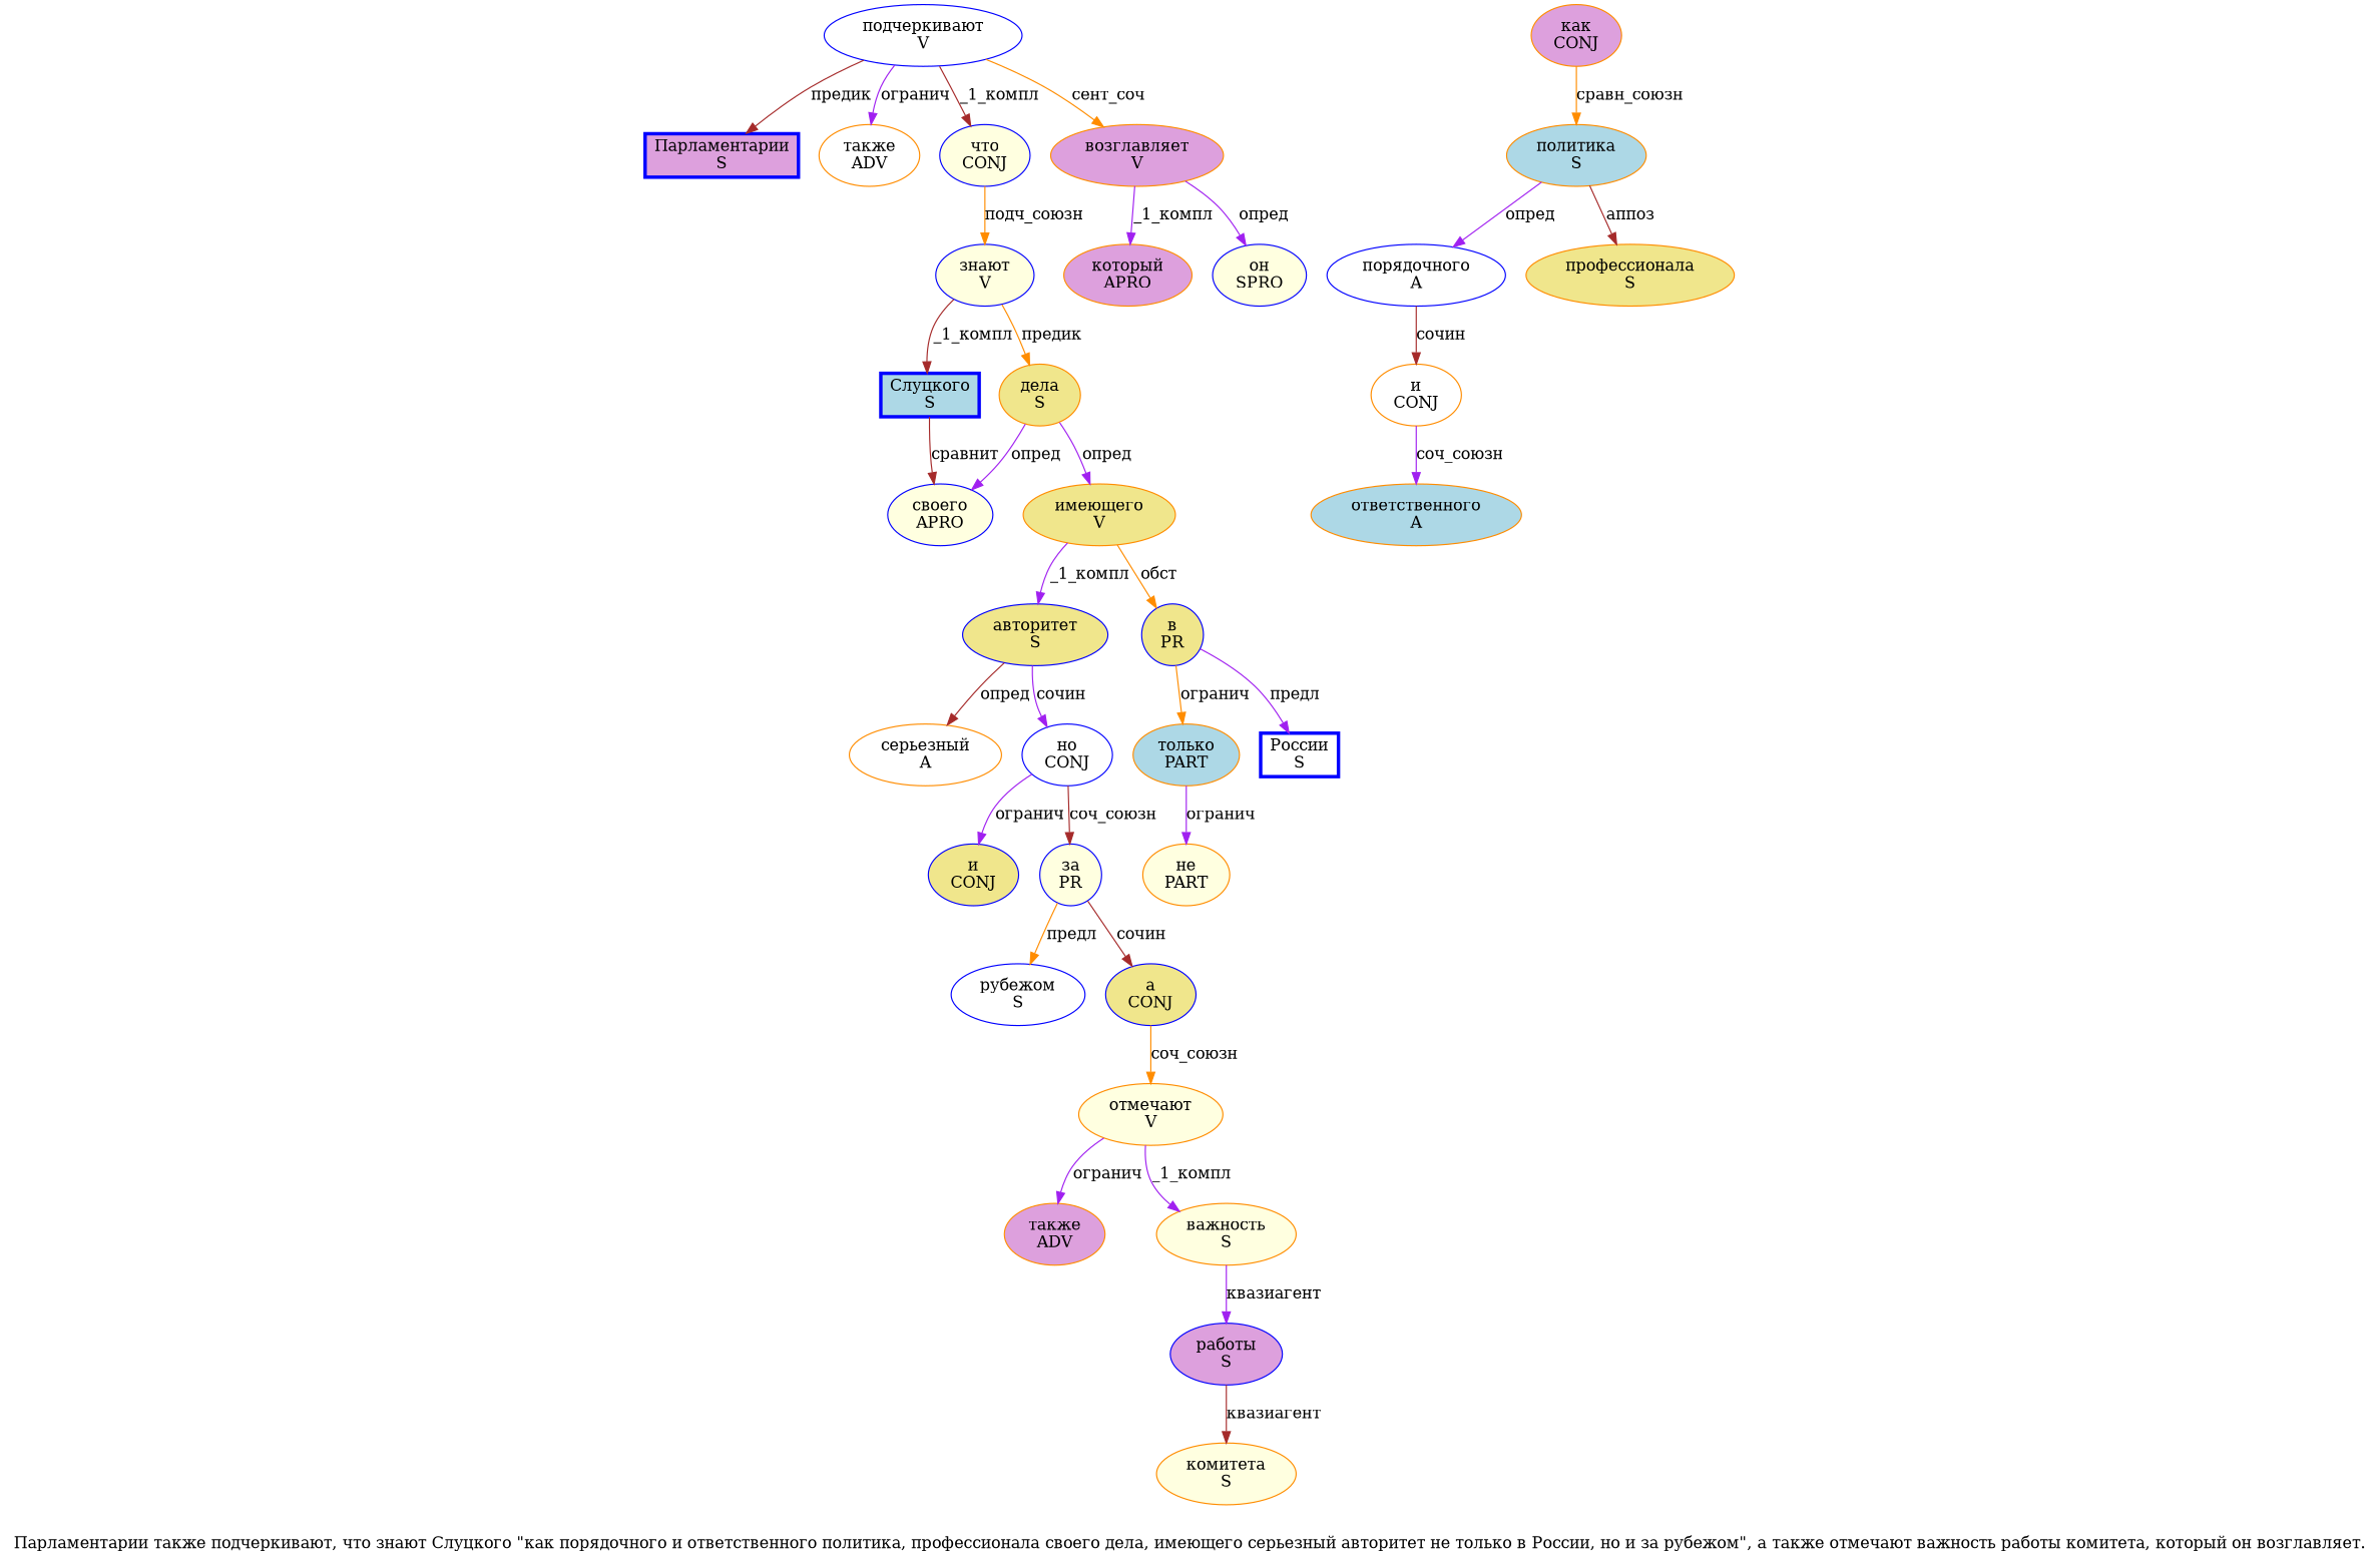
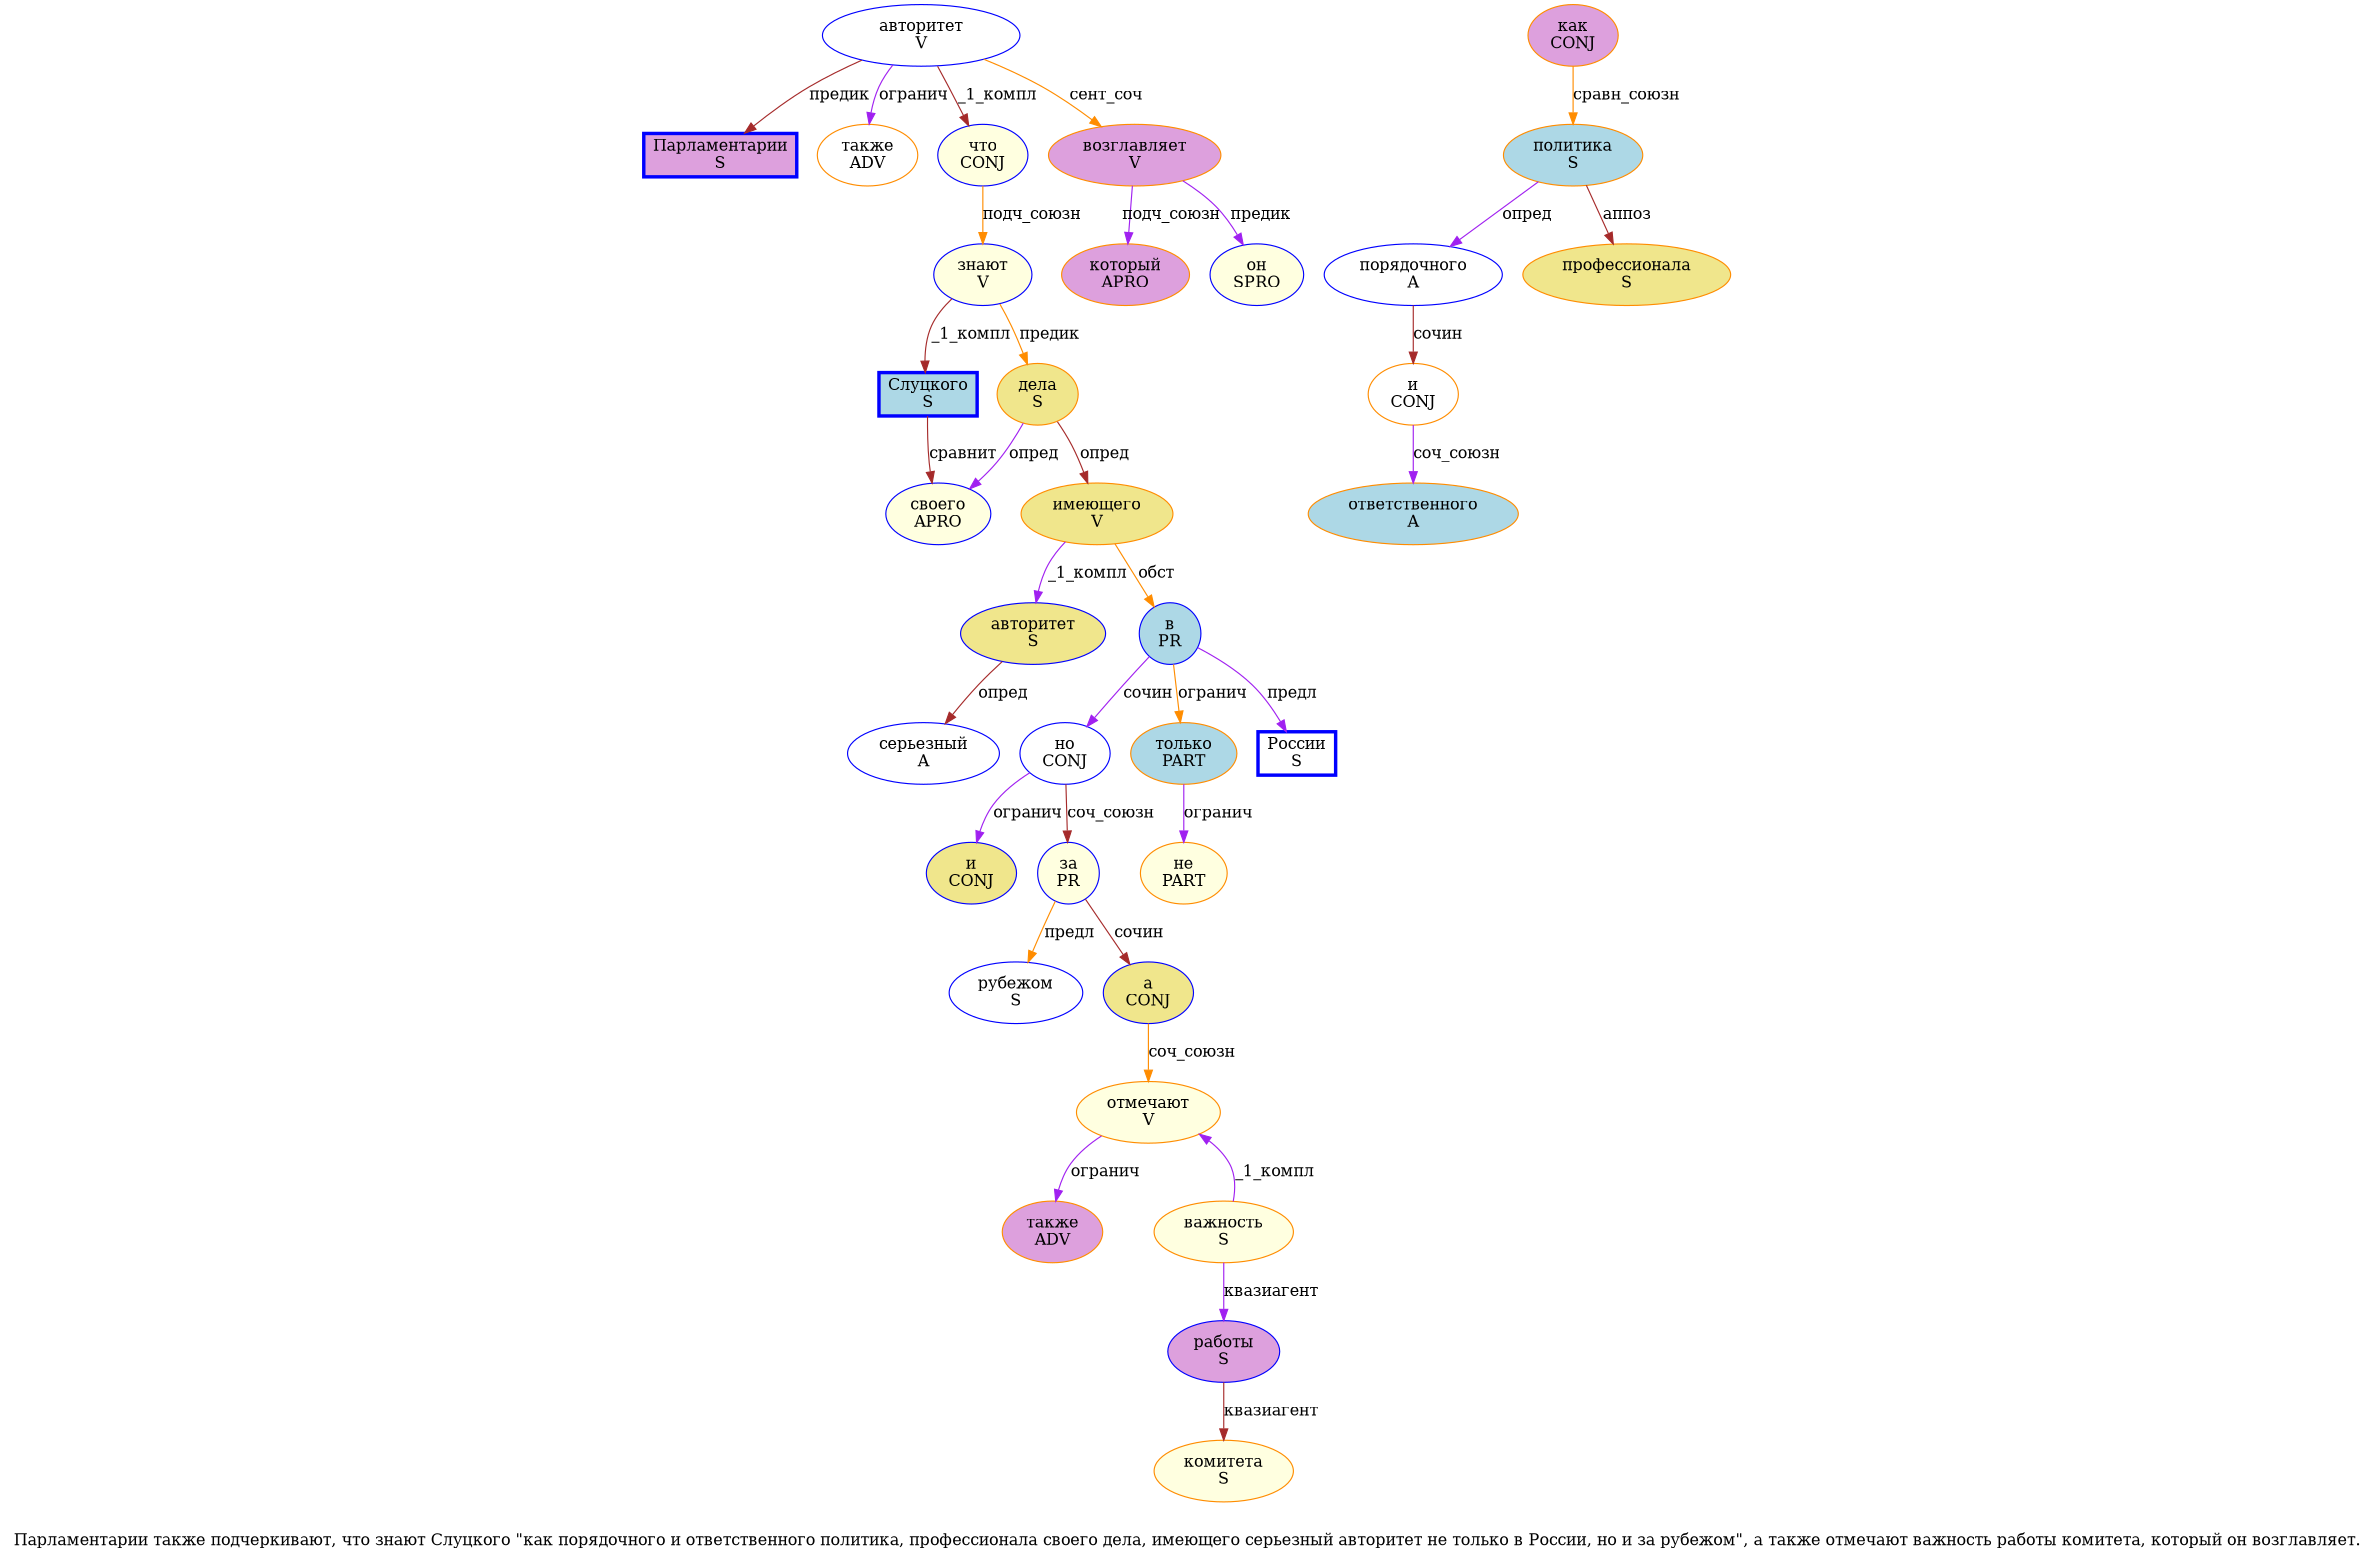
  digraph {
    label="Парламентарии также подчеркивают, что знают Слуцкого \"как порядочного и ответственного политика, профессионала своего дела, имеющего серьезный авторитет не только в России, но и за рубежом\", а также отмечают важность работы комитета, который он возглавляет."
    node [color=blue fillcolor=lightyellow penwidth=1 shape=ellipse style=filled]
    edge [color=purple]
    n1 [fillcolor=plum label="Парламентарии\nS" penwidth=3 shape=box]
    n2 [color=darkorange fillcolor=white label="также\nADV"]
-   n3 [fillcolor=white label="подчеркивают\nV"]
+   n3 [fillcolor=white label="авторитет\nV"]
    n4 [label="что\nCONJ"]
    n5 [color=darkorange fillcolor=plum label="возглавляет\nV"]
    n6 [label="знают\nV"]
    n7 [color=darkorange fillcolor=plum label="который\nAPRO"]
    n8 [label="он\nSPRO"]
    n9 [fillcolor=lightblue label="Слуцкого\nS" penwidth=3 shape=box]
    n10 [color=darkorange fillcolor=khaki label="дела\nS"]
    n11 [label="своего\nAPRO"]
    n12 [color=darkorange fillcolor=khaki label="имеющего\nV"]
    n13 [color=darkorange fillcolor=plum label="как\nCONJ"]
    n14 [color=darkorange fillcolor=lightblue label="политика\nS"]
    n15 [fillcolor=white label="порядочного\nA"]
    n16 [color=darkorange fillcolor=khaki label="профессионала\nS"]
    n17 [color=darkorange fillcolor=white label="и\nCONJ"]
    n18 [color=darkorange fillcolor=lightblue label="ответственного\nA"]
    n19 [fillcolor=khaki label="авторитет\nS"]
-   n20 [fillcolor=khaki label="в\nPR"]
-   n21 [color=darkorange fillcolor=white label="серьезный\nA"]
+   n20 [fillcolor=lightblue label="в\nPR"]
+   n21 [fillcolor=white label="серьезный\nA"]
    n22 [color=darkorange fillcolor=lightblue label="только\nPART"]
    n23 [fillcolor=white label="России\nS" penwidth=3 shape=box]
    n24 [fillcolor=white label="но\nCONJ"]
    n25 [color=darkorange label="не\nPART"]
    n26 [fillcolor=khaki label="и\nCONJ"]
    n27 [label="за\nPR"]
    n28 [fillcolor=white label="рубежом\nS"]
    n29 [fillcolor=khaki label="а\nCONJ"]
    n30 [color=darkorange label="отмечают\nV"]
    n31 [color=darkorange fillcolor=plum label="также\nADV"]
    n32 [color=darkorange label="важность\nS"]
    n33 [fillcolor=plum label="работы\nS"]
    n34 [color=darkorange label="комитета\nS"]
    n3 -> n1 [color=brown label="предик"]
    n3 -> n2 [label="огранич"]
    n3 -> n4 [color=brown label="_1_компл"]
    n3 -> n5 [color=darkorange label="сент_соч"]
    n4 -> n6 [color=darkorange label="подч_союзн"]
-   n5 -> n7 [label="_1_компл"]
-   n5 -> n8 [label="опред"]
+   n5 -> n7 [label="подч_союзн"]
+   n5 -> n8 [label="предик"]
    n6 -> n9 [color=brown label="_1_компл"]
    n6 -> n10 [color=darkorange label="предик"]
    n9 -> n11 [color=brown label="сравнит"]
    n10 -> n11 [label="опред"]
-   n10 -> n12 [label="опред"]
+   n10 -> n12 [color=brown label="опред"]
    n12 -> n19 [label="_1_компл"]
    n12 -> n20 [color=darkorange label="обст"]
    n13 -> n14 [color=darkorange label="сравн_союзн"]
    n14 -> n15 [label="опред"]
    n14 -> n16 [color=brown label="аппоз"]
    n15 -> n17 [color=brown label="сочин"]
    n17 -> n18 [label="соч_союзн"]
    n19 -> n21 [color=brown label="опред"]
    n20 -> n22 [color=darkorange label="огранич"]
    n20 -> n23 [label="предл"]
-   n19 -> n24 [label="сочин"]
+   n20 -> n24 [label="сочин"]
    n22 -> n25 [label="огранич"]
    n24 -> n26 [label="огранич"]
    n24 -> n27 [color=brown label="соч_союзн"]
    n27 -> n28 [color=darkorange label="предл"]
    n27 -> n29 [color=brown label="сочин"]
    n29 -> n30 [color=darkorange label="соч_союзн"]
    n30 -> n31 [label="огранич"]
-   n30 -> n32 [label="_1_компл"]
+   n32 -> n30 [label="_1_компл"]
    n32 -> n33 [label="квазиагент"]
    n33 -> n34 [color=brown label="квазиагент"]
  }
